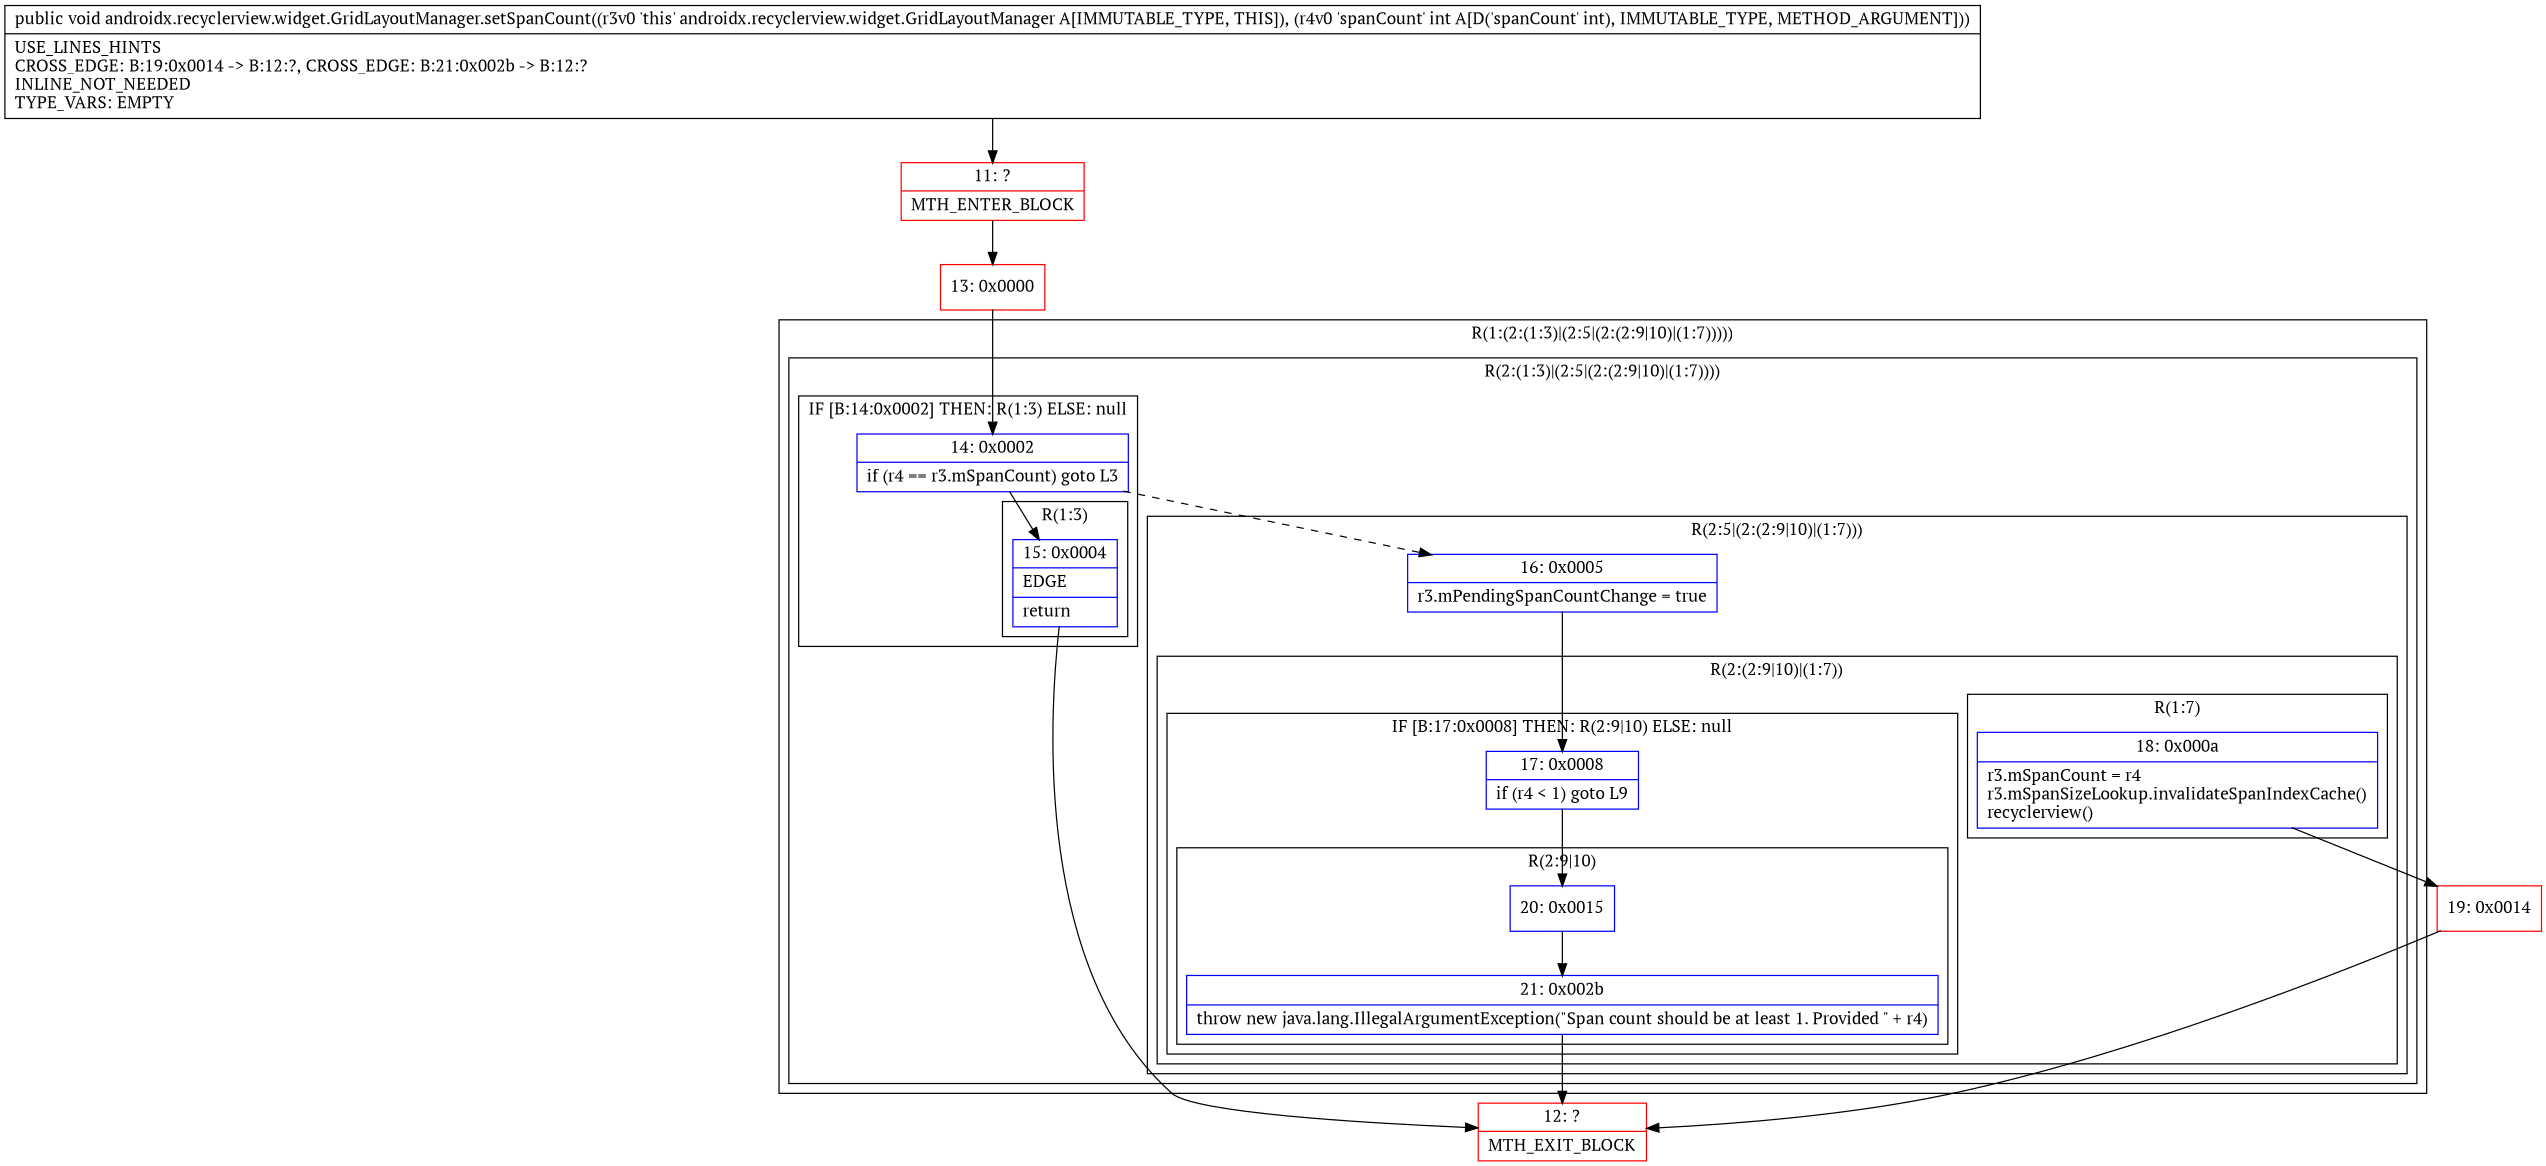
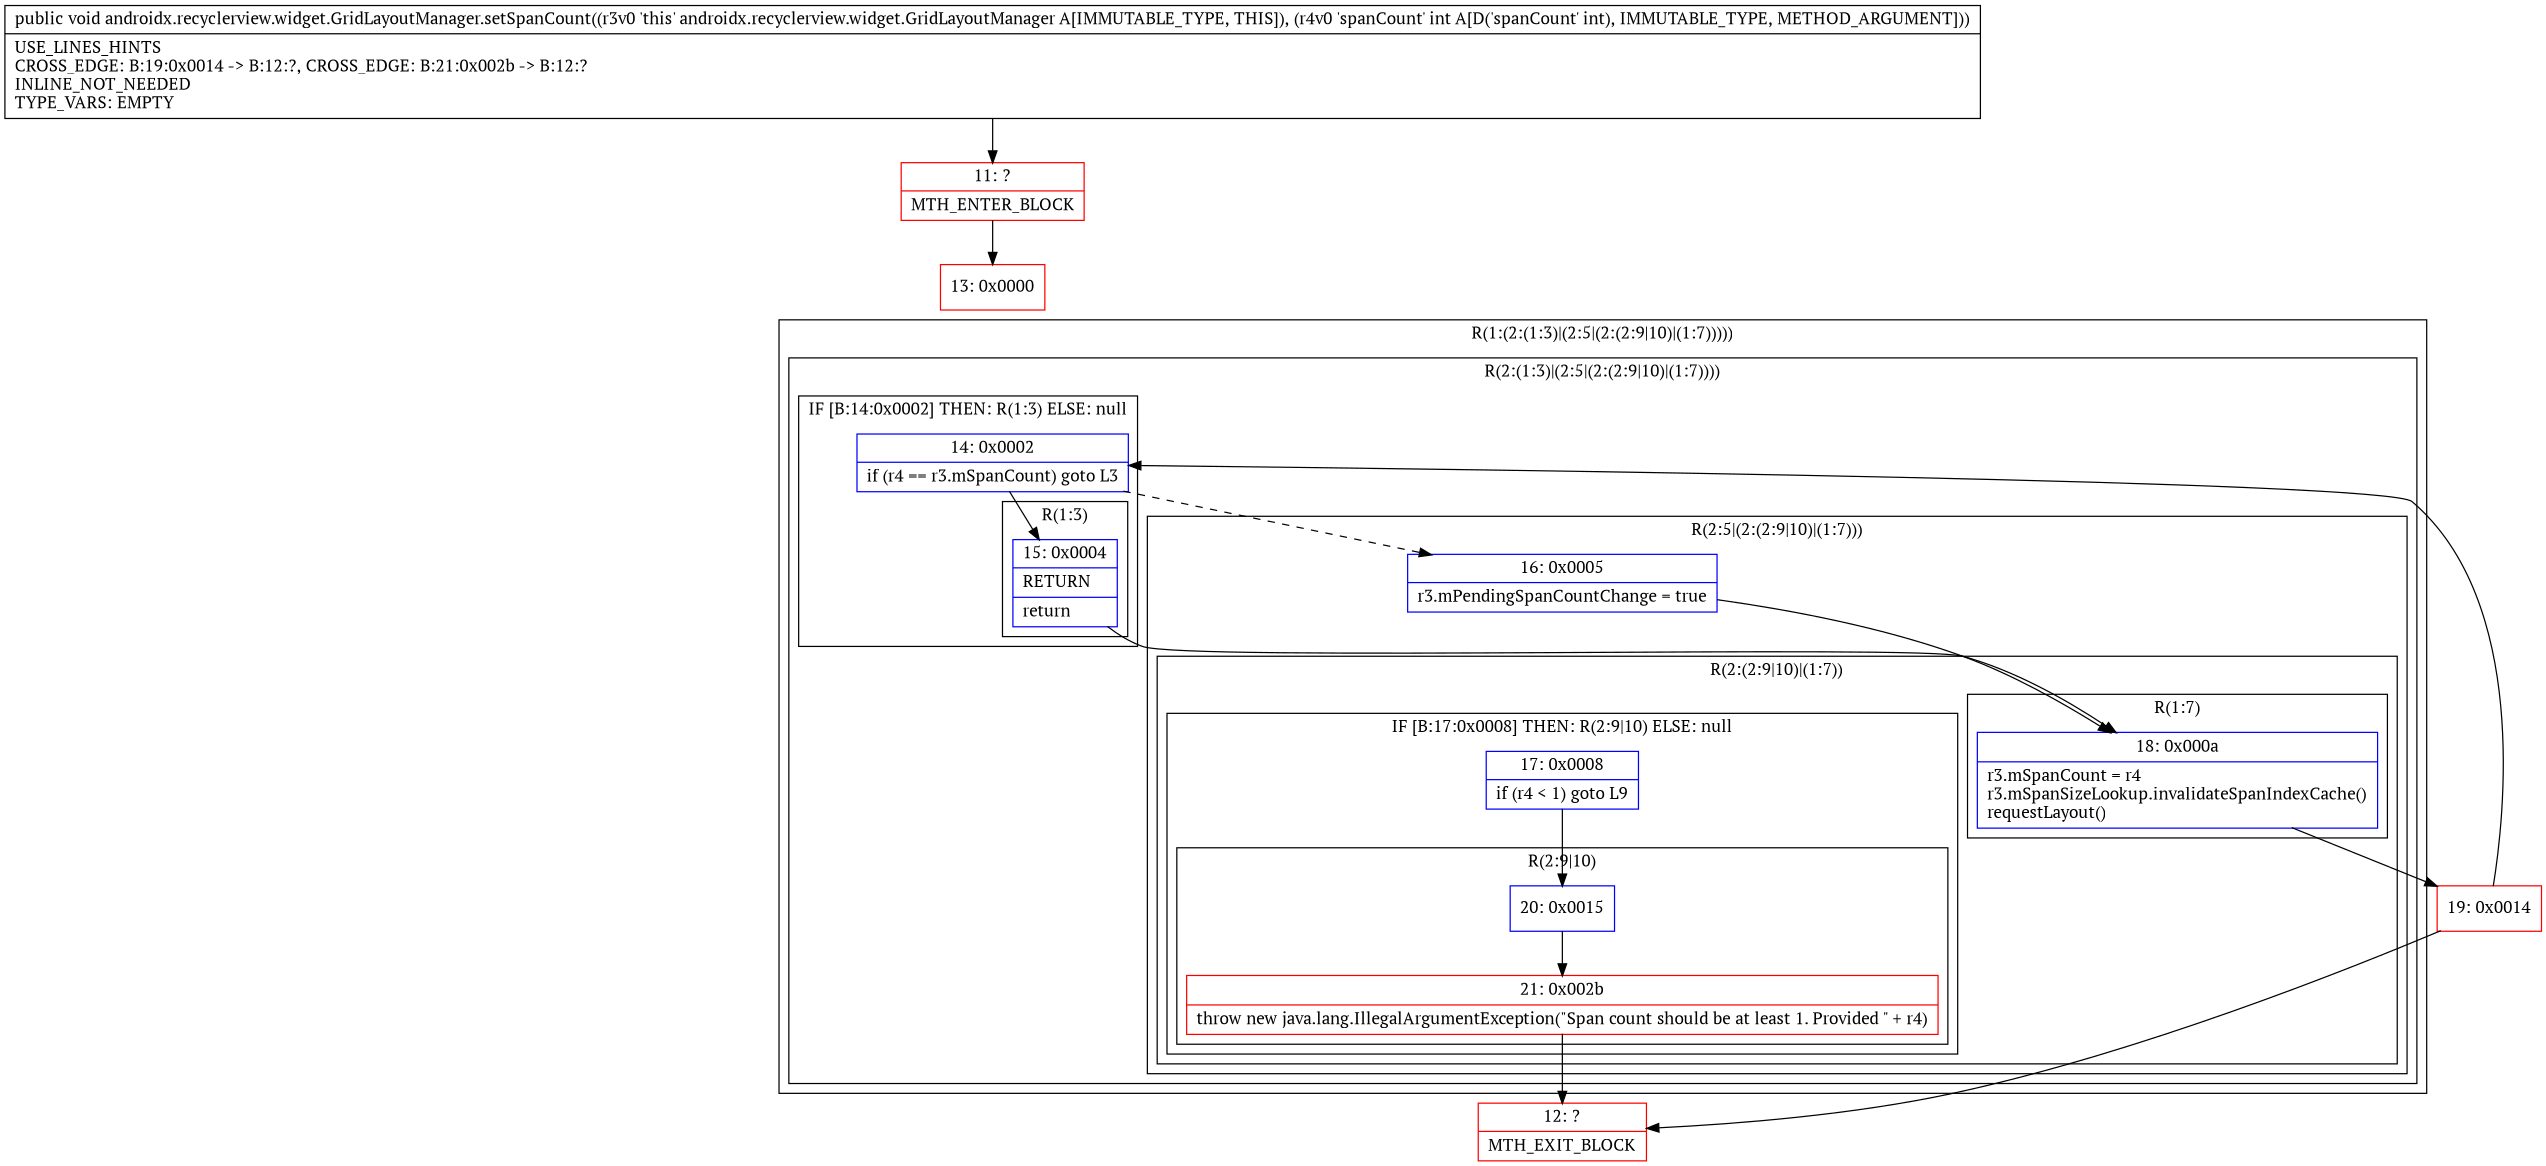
  digraph {
    fontname="PT Serif"
    node [color=blue fontname="PT Serif" shape=record]
    edge [fontname="PT Serif"]
-   n1 [label="{15\:\ 0x0004|EDGE\l|return\l}"]
+   n1 [label="{15\:\ 0x0004|RETURN\l|return\l}"]
    n2 [label="{14\:\ 0x0002|if (r4 == r3.mSpanCount) goto L3\l}"]
    n3 [label="{20\:\ 0x0015}"]
-   n4 [label="{21\:\ 0x002b|throw new java.lang.IllegalArgumentException(\"Span count should be at least 1. Provided \" + r4)\l}"]
+   n4 [color=red label="{21\:\ 0x002b|throw new java.lang.IllegalArgumentException(\"Span count should be at least 1. Provided \" + r4)\l}"]
    n5 [label="{17\:\ 0x0008|if (r4 \< 1) goto L9\l}"]
-   n6 [label="{18\:\ 0x000a|r3.mSpanCount = r4\lr3.mSpanSizeLookup.invalidateSpanIndexCache()\lrecyclerview()\l}"]
+   n6 [label="{18\:\ 0x000a|r3.mSpanCount = r4\lr3.mSpanSizeLookup.invalidateSpanIndexCache()\lrequestLayout()\l}"]
    n7 [label="{16\:\ 0x0005|r3.mPendingSpanCountChange = true\l}"]
    n8 [color=red label="{12\:\ ?|MTH_EXIT_BLOCK\l}"]
    n9 [color=red label="{19\:\ 0x0014}"]
    n10 [color=red label="{11\:\ ?|MTH_ENTER_BLOCK\l}"]
    n11 [color=red label="{13\:\ 0x0000}"]
    n12 [label="{public void androidx.recyclerview.widget.GridLayoutManager.setSpanCount((r3v0 'this' androidx.recyclerview.widget.GridLayoutManager A[IMMUTABLE_TYPE, THIS]), (r4v0 'spanCount' int A[D('spanCount' int), IMMUTABLE_TYPE, METHOD_ARGUMENT]))  | USE_LINES_HINTS\lCROSS_EDGE: B:19:0x0014 \-\> B:12:?, CROSS_EDGE: B:21:0x002b \-\> B:12:?\lINLINE_NOT_NEEDED\lTYPE_VARS: EMPTY\l}" color=""]
    subgraph cluster_1 {
      label="R(1:(2:(1:3)|(2:5|(2:(2:9|10)|(1:7)))))"
      subgraph cluster_2 {
        label="R(2:(1:3)|(2:5|(2:(2:9|10)|(1:7))))"
        subgraph cluster_3 {
          label="IF [B:14:0x0002] THEN: R(1:3) ELSE: null"
          n2
          subgraph cluster_4 {
            label="R(1:3)"
            n1
          }
        }
        subgraph cluster_5 {
          label="R(2:5|(2:(2:9|10)|(1:7)))"
          n7
          subgraph cluster_6 {
            label="R(2:(2:9|10)|(1:7))"
            subgraph cluster_7 {
              label="IF [B:17:0x0008] THEN: R(2:9|10) ELSE: null"
              n5
              subgraph cluster_8 {
                label="R(2:9|10)"
                n3
                n4
              }
            }
            subgraph cluster_9 {
              label="R(1:7)"
              n6
            }
          }
        }
      }
    }
-   n1 -> n8
+   n1 -> n6
    n2 -> n1
    n2 -> n7 [style=dashed]
    n3 -> n4
    n4 -> n8
    n5 -> n3
    n6 -> n9
-   n7 -> n5
+   n7 -> n6
    n9 -> n8
    n10 -> n11
-   n11 -> n2
+   n9 -> n2
    n12 -> n10
  }
